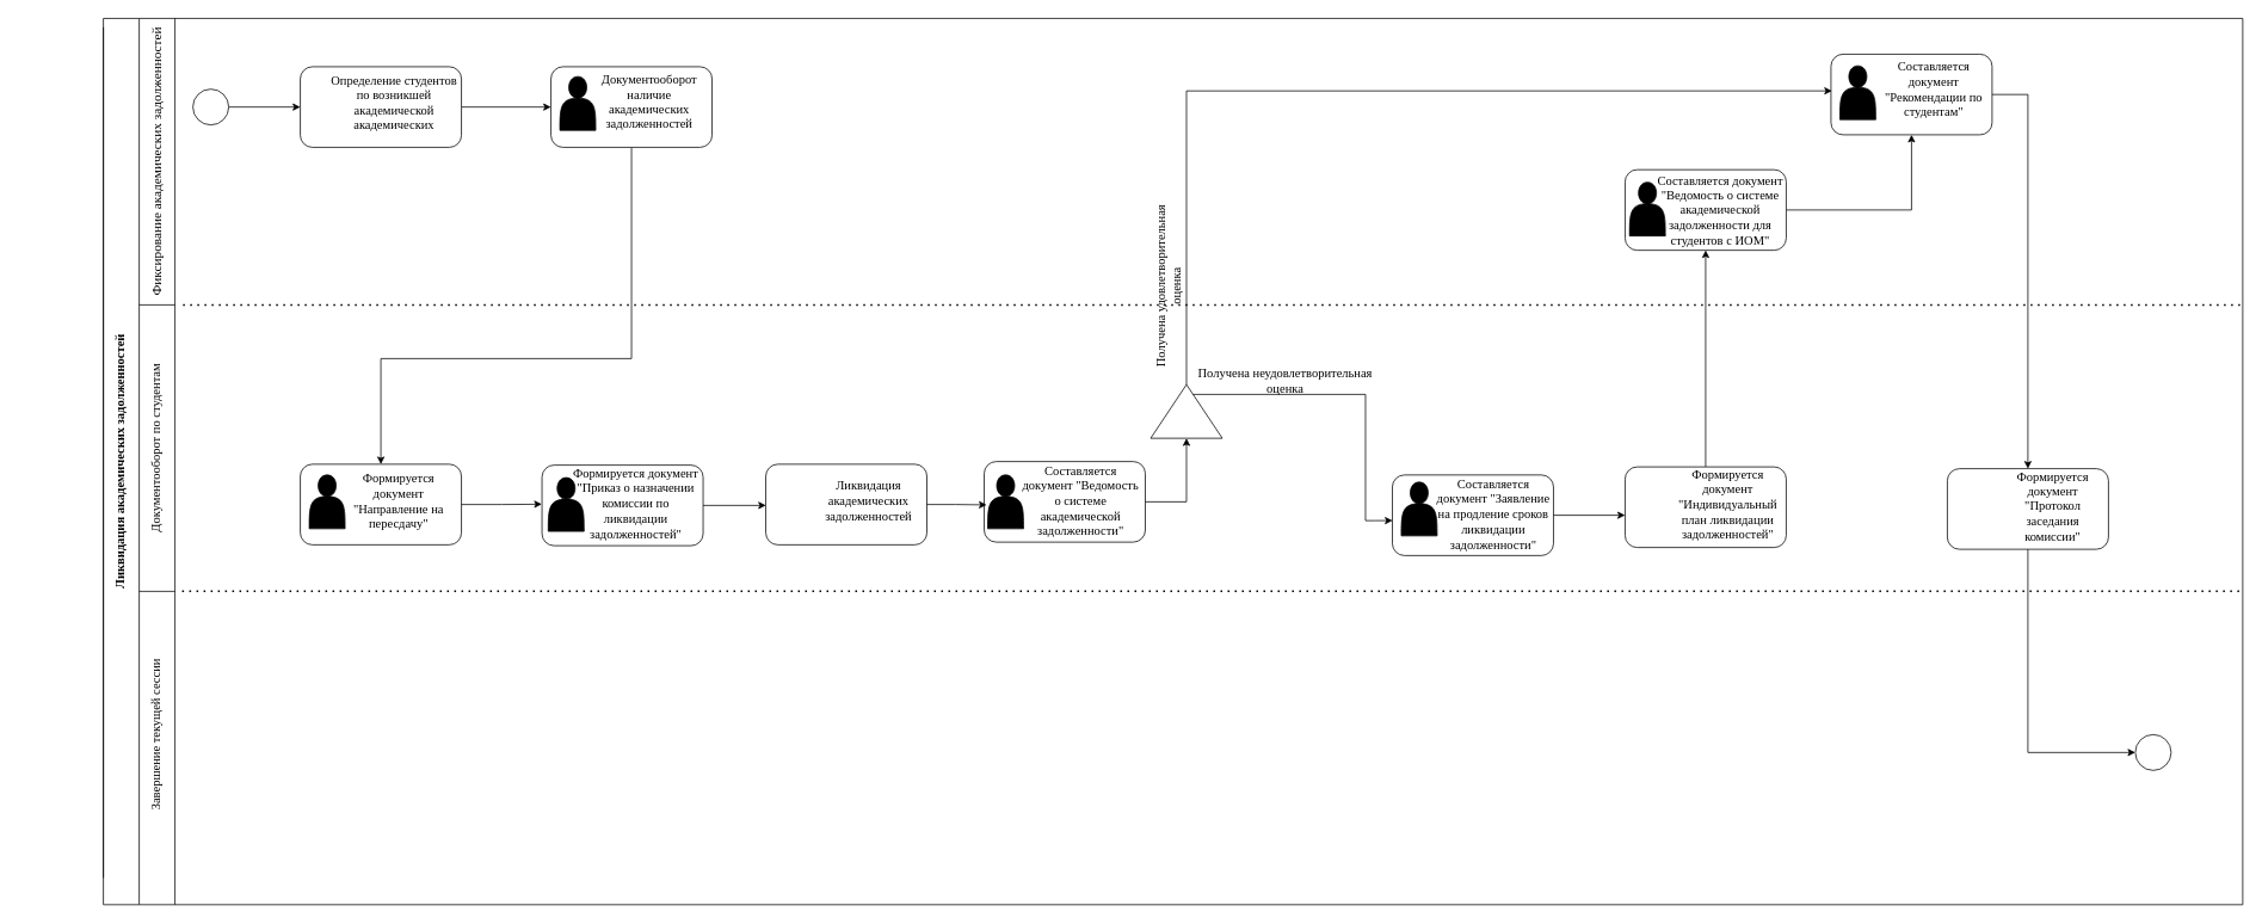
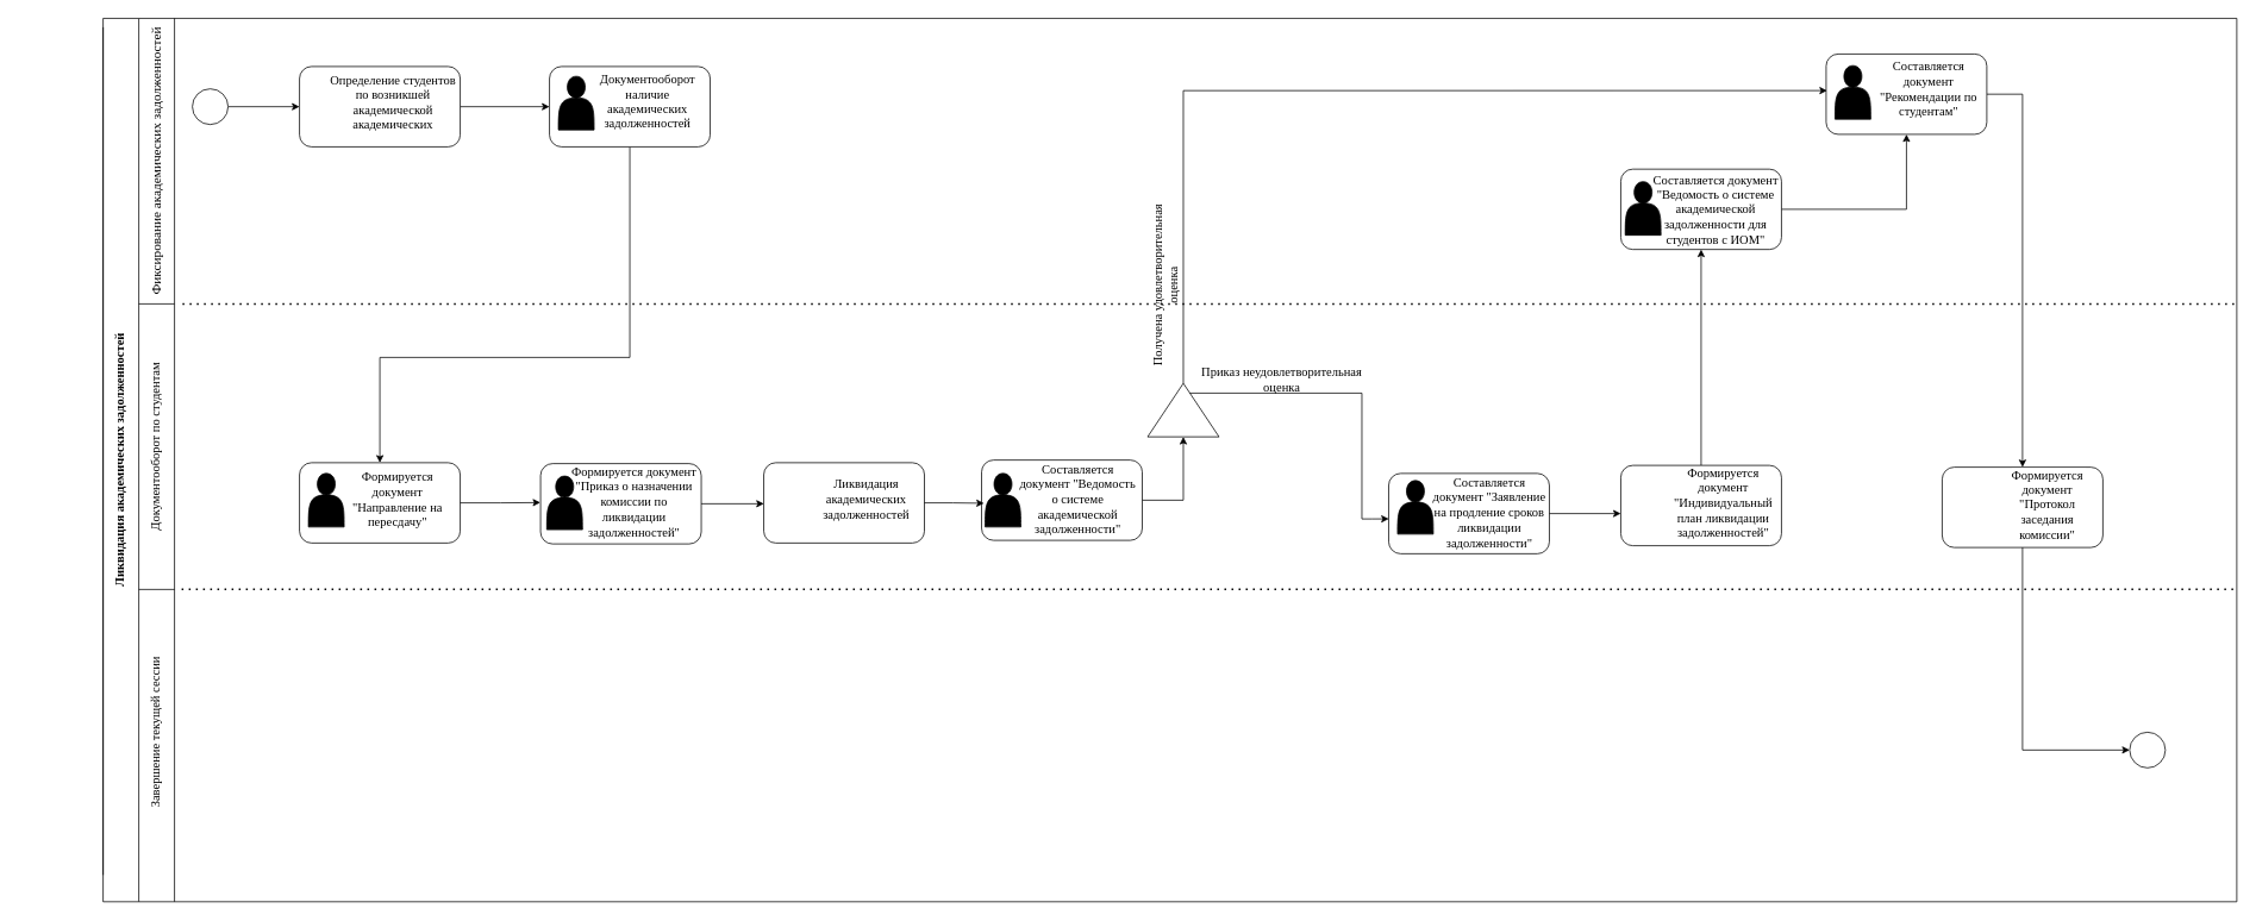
  <mxCell id="0" />
  <mxCell id="1" parent="0" />
  <mxCell id="2" value="&lt;font&gt;Ликвидация академических задолженностей&lt;/font&gt;" style="swimlane;horizontal=0;whiteSpace=wrap;html=1;startSize=40;fontSize=14;fontFamily=Times New Roman;" parent="1" vertex="1"><mxGeometry x="115" y="20" width="2390" height="990" as="geometry" /></mxCell>
  <mxCell id="3" style="edgeStyle=orthogonalEdgeStyle;rounded=0;orthogonalLoop=1;jettySize=auto;html=1;entryX=0;entryY=0.5;entryDx=0;entryDy=0;fontSize=14;fontFamily=Times New Roman;" parent="2" source="4" target="6" edge="1"><mxGeometry relative="1" as="geometry" /></mxCell>
  <mxCell id="4" value="" style="ellipse;whiteSpace=wrap;html=1;aspect=fixed;fontSize=14;fontFamily=Times New Roman;" parent="2" vertex="1"><mxGeometry x="100" y="79" width="40" height="40" as="geometry" /></mxCell>
  <mxCell id="5" style="edgeStyle=orthogonalEdgeStyle;rounded=0;orthogonalLoop=1;jettySize=auto;html=1;entryX=0;entryY=0.5;entryDx=0;entryDy=0;fontSize=14;fontFamily=Times New Roman;" parent="2" source="6" target="13" edge="1"><mxGeometry relative="1" as="geometry"><mxPoint x="480" y="100" as="targetPoint" /></mxGeometry></mxCell>
  <mxCell id="6" value="" style="rounded=1;whiteSpace=wrap;html=1;fontSize=14;fontFamily=Times New Roman;" parent="2" vertex="1"><mxGeometry x="220" y="54" width="180" height="90" as="geometry" /></mxCell>
  <mxCell id="7" value="Определение студентов по возникшей академической академических" style="text;html=1;align=center;verticalAlign=middle;whiteSpace=wrap;rounded=0;fontSize=14;fontFamily=Times New Roman;" parent="2" vertex="1"><mxGeometry x="250" y="80" width="150" height="30" as="geometry" /></mxCell>
  <mxCell id="8" value="" style="endArrow=none;html=1;rounded=0;fontSize=14;fontFamily=Times New Roman;" parent="2" edge="1"><mxGeometry width="50" height="50" relative="1" as="geometry"><mxPoint x="40" y="640" as="sourcePoint" /><mxPoint x="80" y="640" as="targetPoint" /></mxGeometry></mxCell>
  <mxCell id="9" value="&lt;span style=&quot;font-size: 15px; caret-color: rgb(0, 0, 0); white-space-collapse: preserve; background-color: rgb(255, 255, 255);&quot;&gt;Фиксирование академических задолженностей&lt;/span&gt;" style="text;html=1;align=center;verticalAlign=middle;whiteSpace=wrap;rounded=0;rotation=270;fontSize=14;fontFamily=Times New Roman;" parent="2" vertex="1"><mxGeometry x="-95" y="145" width="310" height="30" as="geometry" /></mxCell>
  <mxCell id="10" value="&lt;span style=&quot;color: rgb(0, 0, 0); font-style: normal; font-variant-ligatures: normal; font-variant-caps: normal; font-weight: 400; letter-spacing: normal; orphans: 2; text-indent: 0px; text-transform: none; widows: 2; word-spacing: 0px; -webkit-text-stroke-width: 0px; caret-color: rgb(0, 0, 0); white-space: pre-wrap; background-color: rgb(255, 255, 255); text-decoration-thickness: initial; text-decoration-style: initial; text-decoration-color: initial; float: none; display: inline !important;&quot;&gt;&lt;font&gt;Документооборот по студентам&lt;/font&gt;&lt;/span&gt;" style="text;html=1;align=center;verticalAlign=middle;whiteSpace=wrap;rounded=0;rotation=270;fontSize=14;fontFamily=Times New Roman;" parent="2" vertex="1"><mxGeometry x="-65" y="465" width="250" height="30" as="geometry" /></mxCell>
  <mxCell id="11" value="&lt;span&gt;Завершение текущей сессии&lt;/span&gt;" style="text;html=1;align=center;verticalAlign=middle;whiteSpace=wrap;rounded=0;rotation=270;fontSize=14;fontFamily=Times New Roman;" parent="2" vertex="1"><mxGeometry x="-45" y="785" width="210" height="30" as="geometry" /></mxCell>
  <mxCell id="12" style="edgeStyle=orthogonalEdgeStyle;rounded=0;orthogonalLoop=1;jettySize=auto;html=1;" parent="2" source="13" target="15" edge="1"><mxGeometry relative="1" as="geometry"><Array as="points"><mxPoint x="590" y="380" /><mxPoint x="310" y="380" /></Array></mxGeometry></mxCell>
  <mxCell id="13" value="" style="rounded=1;whiteSpace=wrap;html=1;fontSize=14;fontFamily=Times New Roman;" parent="2" vertex="1"><mxGeometry x="500" y="54" width="180" height="90" as="geometry" /></mxCell>
  <mxCell id="14" value="Документооборот наличие академических задолженностей" style="text;html=1;align=center;verticalAlign=middle;whiteSpace=wrap;rounded=0;fontSize=14;fontFamily=Times New Roman;" parent="2" vertex="1"><mxGeometry x="540" y="79" width="140" height="30" as="geometry" /></mxCell>
  <mxCell id="15" value="" style="rounded=1;whiteSpace=wrap;html=1;fontSize=14;fontFamily=Times New Roman;" parent="2" vertex="1"><mxGeometry x="220" y="498" width="180" height="90" as="geometry" /></mxCell>
  <mxCell id="16" value="&lt;font&gt;&lt;span&gt;Формируется документ &quot;Направление на пересдачу&quot;&lt;/span&gt;&lt;/font&gt;" style="text;html=1;align=center;verticalAlign=middle;whiteSpace=wrap;rounded=0;fontSize=14;fontFamily=Times New Roman;" parent="2" vertex="1"><mxGeometry x="260" y="525" width="140" height="30" as="geometry" /></mxCell>
  <mxCell id="17" style="edgeStyle=orthogonalEdgeStyle;rounded=0;orthogonalLoop=1;jettySize=auto;html=1;entryX=0;entryY=0.5;entryDx=0;entryDy=0;fontSize=14;fontFamily=Times New Roman;" parent="2" source="18" target="33" edge="1"><mxGeometry relative="1" as="geometry" /></mxCell>
  <mxCell id="18" value="" style="rounded=1;whiteSpace=wrap;html=1;fontSize=14;fontFamily=Times New Roman;" parent="2" vertex="1"><mxGeometry x="984" y="495" width="180" height="90" as="geometry" /></mxCell>
  <mxCell id="19" value="&lt;font&gt;Составляется документ &quot;&lt;/font&gt;&lt;span style=&quot;white-space-collapse: preserve; text-align: start; caret-color: rgb(51, 144, 236); background-color: rgb(255, 255, 255);&quot;&gt;Ведомость о системе академической задолженности&lt;/span&gt;&lt;font&gt;&quot;&lt;/font&gt;" style="text;html=1;align=center;verticalAlign=middle;whiteSpace=wrap;rounded=0;fontSize=14;fontFamily=Times New Roman;" parent="2" vertex="1"><mxGeometry x="1024" y="525" width="136" height="30" as="geometry" /></mxCell>
  <mxCell id="20" value="" style="shape=actor;whiteSpace=wrap;html=1;fillColor=#000000;fontSize=14;fontFamily=Times New Roman;" parent="2" vertex="1"><mxGeometry x="230" y="510" width="40" height="60" as="geometry" /></mxCell>
  <mxCell id="21" style="edgeStyle=orthogonalEdgeStyle;rounded=0;orthogonalLoop=1;jettySize=auto;html=1;" parent="2" source="22" target="54" edge="1"><mxGeometry relative="1" as="geometry"><Array as="points"><mxPoint x="2150" y="85" /></Array></mxGeometry></mxCell>
  <mxCell id="22" value="" style="rounded=1;whiteSpace=wrap;html=1;fontSize=14;fontFamily=Times New Roman;" parent="2" vertex="1"><mxGeometry x="1930" y="40" width="180" height="90" as="geometry" /></mxCell>
  <mxCell id="23" value="" style="shape=actor;whiteSpace=wrap;html=1;fillColor=#000000;fontSize=14;fontFamily=Times New Roman;" parent="2" vertex="1"><mxGeometry x="1940" y="53" width="40" height="60" as="geometry" /></mxCell>
  <mxCell id="24" value="&lt;span style=&quot;text-align: start; caret-color: rgb(51, 144, 236); white-space-collapse: preserve; background-color: rgb(255, 255, 255);&quot;&gt;Составляется документ &quot;Рекомендации по студентам&quot;&lt;/span&gt;" style="text;html=1;align=center;verticalAlign=middle;whiteSpace=wrap;rounded=0;fontSize=14;fontFamily=Times New Roman;" parent="2" vertex="1"><mxGeometry x="1980" y="65" width="130" height="30" as="geometry" /></mxCell>
  <mxCell id="25" value="" style="ellipse;whiteSpace=wrap;html=1;aspect=fixed;fontSize=14;fontFamily=Times New Roman;" parent="2" vertex="1"><mxGeometry x="2270" y="800" width="40" height="40" as="geometry" /></mxCell>
  <mxCell id="26" style="edgeStyle=orthogonalEdgeStyle;rounded=0;orthogonalLoop=1;jettySize=auto;html=1;entryX=0.5;entryY=1;entryDx=0;entryDy=0;fontSize=14;fontFamily=Times New Roman;" parent="2" source="27" target="30" edge="1"><mxGeometry relative="1" as="geometry" /></mxCell>
  <mxCell id="27" value="" style="rounded=1;whiteSpace=wrap;html=1;fontSize=14;fontFamily=Times New Roman;" parent="2" vertex="1"><mxGeometry x="1700" y="501" width="180" height="90" as="geometry" /></mxCell>
  <mxCell id="28" value="&lt;span style=&quot;text-align: start; caret-color: rgb(51, 144, 236); white-space-collapse: preserve; background-color: rgb(255, 255, 255);&quot;&gt;Формируется документ &quot;Индивидуальный план ликвидации задолженностей&quot;&lt;/span&gt;" style="text;html=1;align=center;verticalAlign=middle;whiteSpace=wrap;rounded=0;fontSize=14;fontFamily=Times New Roman;" parent="2" vertex="1"><mxGeometry x="1750" y="529" width="130" height="30" as="geometry" /></mxCell>
  <mxCell id="29" style="edgeStyle=orthogonalEdgeStyle;rounded=0;orthogonalLoop=1;jettySize=auto;html=1;entryX=0.5;entryY=1;entryDx=0;entryDy=0;fontSize=14;" parent="2" source="30" target="22" edge="1"><mxGeometry relative="1" as="geometry" /></mxCell>
  <mxCell id="30" value="" style="rounded=1;whiteSpace=wrap;html=1;fontSize=14;fontFamily=Times New Roman;" parent="2" vertex="1"><mxGeometry x="1700" y="169" width="180" height="90" as="geometry" /></mxCell>
  <mxCell id="31" value="&lt;span&gt;Составляется документ &quot;&lt;/span&gt;&lt;span style=&quot;text-align: start; caret-color: rgb(51, 144, 236); white-space-collapse: preserve; background-color: rgb(255, 255, 255);&quot;&gt;Ведомость о системе академической задолженности&amp;nbsp;для студентов с ИОМ&lt;/span&gt;&lt;span&gt;&quot;&lt;/span&gt;" style="text;html=1;align=center;verticalAlign=middle;whiteSpace=wrap;rounded=0;fontSize=14;fontFamily=Times New Roman;" parent="2" vertex="1"><mxGeometry x="1723" y="200" width="167" height="30" as="geometry" /></mxCell>
  <mxCell id="32" value="" style="shape=actor;whiteSpace=wrap;html=1;fillColor=#000000;fontSize=14;fontFamily=Times New Roman;" parent="2" vertex="1"><mxGeometry x="988" y="510" width="40" height="60" as="geometry" /></mxCell>
  <mxCell id="33" value="" style="triangle;whiteSpace=wrap;html=1;direction=north;fontSize=14;fontFamily=Times New Roman;" parent="2" vertex="1"><mxGeometry x="1170" y="409" width="80" height="60" as="geometry" /></mxCell>
  <mxCell id="34" style="edgeStyle=orthogonalEdgeStyle;rounded=0;orthogonalLoop=1;jettySize=auto;html=1;entryX=0.006;entryY=0.455;entryDx=0;entryDy=0;entryPerimeter=0;fontSize=14;fontFamily=Times New Roman;" parent="2" source="33" target="22" edge="1"><mxGeometry relative="1" as="geometry"><Array as="points"><mxPoint x="1210" y="81" /></Array></mxGeometry></mxCell>
- <mxCell id="35" value="&lt;span&gt;Получена неудовлетворительная оценка&lt;/span&gt;" style="text;html=1;align=center;verticalAlign=middle;whiteSpace=wrap;rounded=0;fontSize=14;fontFamily=Times New Roman;" parent="2" vertex="1"><mxGeometry x="1220" y="390" width="201" height="30" as="geometry" /></mxCell>
+ <mxCell id="35" value="&lt;span&gt;Приказ неудовлетворительная оценка&lt;/span&gt;" style="text;html=1;align=center;verticalAlign=middle;whiteSpace=wrap;rounded=0;fontSize=14;fontFamily=Times New Roman;" parent="2" vertex="1"><mxGeometry x="1220" y="390" width="201" height="30" as="geometry" /></mxCell>
  <mxCell id="36" value="&lt;span&gt;Получена удовлетворительная оценка&lt;/span&gt;" style="text;html=1;align=center;verticalAlign=middle;whiteSpace=wrap;rounded=0;rotation=270;fontSize=14;fontFamily=Times New Roman;" parent="2" vertex="1"><mxGeometry x="1090" y="284" width="201" height="30" as="geometry" /></mxCell>
  <mxCell id="37" value="" style="rounded=1;whiteSpace=wrap;html=1;fontSize=14;fontFamily=Times New Roman;" parent="2" vertex="1"><mxGeometry x="1440" y="510" width="180" height="90" as="geometry" /></mxCell>
  <mxCell id="38" style="edgeStyle=orthogonalEdgeStyle;rounded=0;orthogonalLoop=1;jettySize=auto;html=1;entryX=0.001;entryY=0.566;entryDx=0;entryDy=0;entryPerimeter=0;fontSize=14;fontFamily=Times New Roman;" parent="2" source="33" target="37" edge="1"><mxGeometry relative="1" as="geometry"><Array as="points"><mxPoint x="1410" y="420" /><mxPoint x="1410" y="561" /><mxPoint x="1421" y="561" /></Array></mxGeometry></mxCell>
  <mxCell id="39" value="" style="shape=actor;whiteSpace=wrap;html=1;fillColor=#000000;fontSize=14;fontFamily=Times New Roman;" parent="2" vertex="1"><mxGeometry x="1450" y="518" width="40" height="60" as="geometry" /></mxCell>
  <mxCell id="40" value="&lt;font&gt;Составляется документ &quot;&lt;/font&gt;&lt;span&gt;Заявление на продление сроков ликвидации задолженности&lt;/span&gt;&lt;font&gt;&quot;&lt;/font&gt;" style="text;html=1;align=center;verticalAlign=middle;whiteSpace=wrap;rounded=0;fontSize=14;fontFamily=Times New Roman;" parent="2" vertex="1"><mxGeometry x="1483" y="540" width="140" height="30" as="geometry" /></mxCell>
  <mxCell id="41" value="" style="shape=actor;whiteSpace=wrap;html=1;fillColor=#000000;fontSize=14;fontFamily=Times New Roman;" parent="2" vertex="1"><mxGeometry x="1705" y="183" width="40" height="60" as="geometry" /></mxCell>
  <mxCell id="42" style="edgeStyle=orthogonalEdgeStyle;rounded=0;orthogonalLoop=1;jettySize=auto;html=1;entryX=0;entryY=0.6;entryDx=0;entryDy=0;entryPerimeter=0;fontSize=14;fontFamily=Times New Roman;" parent="2" source="37" target="27" edge="1"><mxGeometry relative="1" as="geometry" /></mxCell>
  <mxCell id="43" value="" style="shape=image;html=1;verticalAlign=top;verticalLabelPosition=bottom;labelBackgroundColor=#ffffff;imageAspect=0;aspect=fixed;image=https://cdn0.iconfinder.com/data/icons/phosphor-fill-vol-3/256/hand-fill-128.png;direction=south;fontSize=14;fontFamily=Times New Roman;" parent="2" vertex="1"><mxGeometry x="1700" y="519" width="58" height="58" as="geometry" /></mxCell>
  <mxCell id="44" value="" style="endArrow=none;html=1;rounded=0;fontSize=14;fontFamily=Times New Roman;" parent="2" edge="1"><mxGeometry width="50" height="50" relative="1" as="geometry"><mxPoint y="960" as="sourcePoint" /><mxPoint y="10" as="targetPoint" /></mxGeometry></mxCell>
  <mxCell id="45" value="" style="endArrow=none;html=1;rounded=0;fontSize=14;fontFamily=Times New Roman;" parent="2" edge="1"><mxGeometry width="50" height="50" relative="1" as="geometry"><mxPoint x="80" y="990" as="sourcePoint" /><mxPoint x="80" as="targetPoint" /></mxGeometry></mxCell>
  <mxCell id="46" value="" style="endArrow=none;html=1;rounded=0;fontSize=14;fontFamily=Times New Roman;" parent="2" edge="1"><mxGeometry width="50" height="50" relative="1" as="geometry"><mxPoint x="40" y="320" as="sourcePoint" /><mxPoint x="80" y="320" as="targetPoint" /></mxGeometry></mxCell>
  <mxCell id="47" value="" style="endArrow=none;dashed=1;html=1;dashPattern=1 3;strokeWidth=2;rounded=0;fontSize=14;fontFamily=Times New Roman;" parent="2" edge="1"><mxGeometry width="50" height="50" relative="1" as="geometry"><mxPoint x="88" y="640" as="sourcePoint" /><mxPoint x="2390" y="640" as="targetPoint" /></mxGeometry></mxCell>
  <mxCell id="48" value="" style="endArrow=none;dashed=1;html=1;dashPattern=1 3;strokeWidth=2;rounded=0;fontSize=14;fontFamily=Times New Roman;" parent="2" edge="1"><mxGeometry width="50" height="50" relative="1" as="geometry"><mxPoint x="89" y="320" as="sourcePoint" /><mxPoint x="2390" y="320" as="targetPoint" /></mxGeometry></mxCell>
  <mxCell id="49" value="" style="rounded=1;whiteSpace=wrap;html=1;fontSize=14;fontFamily=Times New Roman;" parent="2" vertex="1"><mxGeometry x="740" y="498" width="180" height="90" as="geometry" /></mxCell>
  <mxCell id="50" style="edgeStyle=orthogonalEdgeStyle;rounded=0;orthogonalLoop=1;jettySize=auto;html=1;entryX=0.015;entryY=0.538;entryDx=0;entryDy=0;entryPerimeter=0;" parent="2" source="49" target="18" edge="1"><mxGeometry relative="1" as="geometry" /></mxCell>
  <mxCell id="51" value="&lt;span&gt;Ликвидация академических задолженностей&lt;/span&gt;" style="text;html=1;align=center;verticalAlign=middle;whiteSpace=wrap;rounded=0;fontSize=14;fontFamily=Times New Roman;" parent="2" vertex="1"><mxGeometry x="780" y="525" width="150" height="30" as="geometry" /></mxCell>
  <mxCell id="52" value="" style="shape=image;html=1;verticalAlign=top;verticalLabelPosition=bottom;labelBackgroundColor=#ffffff;imageAspect=0;aspect=fixed;image=https://cdn0.iconfinder.com/data/icons/phosphor-fill-vol-3/256/hand-fill-128.png;direction=south;fontSize=14;fontFamily=Times New Roman;" parent="2" vertex="1"><mxGeometry x="747" y="514" width="58" height="58" as="geometry" /></mxCell>
  <mxCell id="53" style="edgeStyle=orthogonalEdgeStyle;rounded=0;orthogonalLoop=1;jettySize=auto;html=1;entryX=0;entryY=0.5;entryDx=0;entryDy=0;" parent="2" source="54" target="25" edge="1"><mxGeometry relative="1" as="geometry"><Array as="points"><mxPoint x="2150" y="820" /></Array></mxGeometry></mxCell>
  <mxCell id="54" value="" style="rounded=1;whiteSpace=wrap;html=1;fontSize=14;fontFamily=Times New Roman;" parent="2" vertex="1"><mxGeometry x="2060" y="503" width="180" height="90" as="geometry" /></mxCell>
  <mxCell id="55" value="&lt;span style=&quot;text-align: start; caret-color: rgb(51, 144, 236); white-space-collapse: preserve; background-color: rgb(255, 255, 255);&quot;&gt;Формируется документ &quot;Протокол заседания комиссии&quot;&lt;/span&gt;" style="text;html=1;align=center;verticalAlign=middle;whiteSpace=wrap;rounded=0;fontSize=14;fontFamily=Times New Roman;" parent="2" vertex="1"><mxGeometry x="2116" y="531" width="124" height="30" as="geometry" /></mxCell>
  <mxCell id="56" value="" style="shape=image;html=1;verticalAlign=top;verticalLabelPosition=bottom;labelBackgroundColor=#ffffff;imageAspect=0;aspect=fixed;image=https://cdn0.iconfinder.com/data/icons/phosphor-fill-vol-3/256/hand-fill-128.png;direction=south;fontSize=14;fontFamily=Times New Roman;" parent="2" vertex="1"><mxGeometry x="2066" y="517" width="58" height="58" as="geometry" /></mxCell>
  <mxCell id="57" style="edgeStyle=orthogonalEdgeStyle;rounded=0;orthogonalLoop=1;jettySize=auto;html=1;entryX=0.001;entryY=0.511;entryDx=0;entryDy=0;entryPerimeter=0;" parent="2" source="58" target="49" edge="1"><mxGeometry relative="1" as="geometry" /></mxCell>
  <mxCell id="58" value="" style="rounded=1;whiteSpace=wrap;html=1;fontSize=14;fontFamily=Times New Roman;" parent="2" vertex="1"><mxGeometry x="490" y="499" width="180" height="90" as="geometry" /></mxCell>
  <mxCell id="59" value="" style="shape=actor;whiteSpace=wrap;html=1;fillColor=#000000;fontSize=14;fontFamily=Times New Roman;" parent="2" vertex="1"><mxGeometry x="497" y="513" width="40" height="60" as="geometry" /></mxCell>
  <mxCell id="60" value="&lt;font&gt;&lt;span&gt;Формируется документ &quot;Приказ о назначении комиссии по ликвидации задолженностей&quot;&lt;/span&gt;&lt;/font&gt;" style="text;html=1;align=center;verticalAlign=middle;whiteSpace=wrap;rounded=0;fontSize=14;fontFamily=Times New Roman;" parent="2" vertex="1"><mxGeometry x="520" y="528" width="150" height="30" as="geometry" /></mxCell>
  <mxCell id="61" style="edgeStyle=orthogonalEdgeStyle;rounded=0;orthogonalLoop=1;jettySize=auto;html=1;entryX=-0.001;entryY=0.485;entryDx=0;entryDy=0;entryPerimeter=0;" parent="2" source="15" target="58" edge="1"><mxGeometry relative="1" as="geometry" /></mxCell>
  <mxCell id="62" value="" style="shape=actor;whiteSpace=wrap;html=1;fillColor=#000000;fontSize=14;fontFamily=Times New Roman;" vertex="1" parent="2"><mxGeometry x="510" y="65" width="40" height="60" as="geometry" /></mxCell>
  <mxCell id="63" value="" style="shape=image;html=1;verticalAlign=top;verticalLabelPosition=bottom;labelBackgroundColor=#ffffff;imageAspect=0;aspect=fixed;image=https://cdn0.iconfinder.com/data/icons/phosphor-fill-vol-3/256/hand-fill-128.png;direction=south;fontSize=14;fontFamily=Times New Roman;" vertex="1" parent="2"><mxGeometry x="221" y="70" width="58" height="58" as="geometry" /></mxCell>
